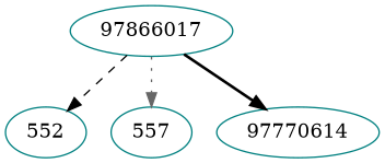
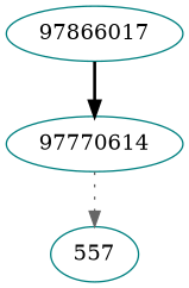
  strict digraph {
    node [color=teal]
    edge [color=black]
    97866017
-   552
    557
    97770614
-   97866017 -> 552 [style=dashed]
-   97866017 -> 557 [color=gray40 style=dotted]
+   97770614 -> 557 [color=gray40 style=dotted]
    97866017 -> 97770614 [style=bold]
  }
